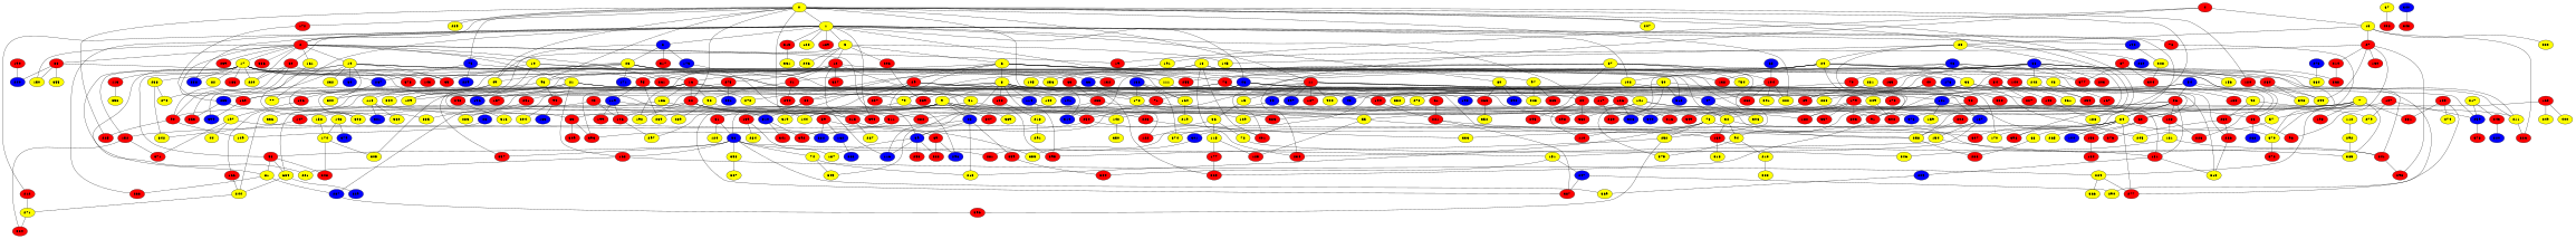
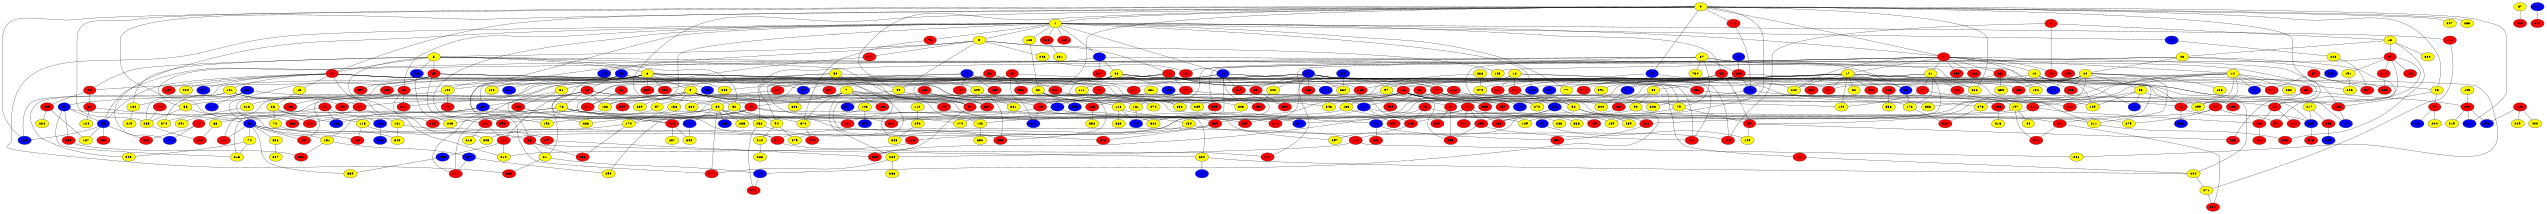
  graph {
    node [fillcolor=red style=filled]
    0 [fillcolor=yellow]
    1 [fillcolor=yellow]
    2
    11
    22
    49 [fillcolor=yellow]
    75 [fillcolor=blue]
    93 [fillcolor=yellow]
    116 [fillcolor=blue]
    120
    159 [fillcolor=yellow]
    172
    207 [fillcolor=yellow]
    222 [fillcolor=yellow]
    225
    285 [fillcolor=yellow]
    314 [fillcolor=blue]
    398
    258 [fillcolor=yellow]
    3 [fillcolor=blue]
    5 [fillcolor=yellow]
    20
    46 [fillcolor=blue]
    60
    76
    77 [fillcolor=yellow]
    80 [fillcolor=yellow]
    102 [fillcolor=yellow]
    123 [fillcolor=yellow]
    164 [fillcolor=yellow]
    189
    193 [fillcolor=blue]
    212
    266
    315
    338 [fillcolor=blue]
    394
    188 [fillcolor=yellow]
    10 [fillcolor=yellow]
    14 [fillcolor=yellow]
    17 [fillcolor=yellow]
    19
    21 [fillcolor=yellow]
    39 [fillcolor=blue]
    88
    150 [fillcolor=yellow]
    161 [fillcolor=yellow]
    169
    220 [fillcolor=yellow]
    239
    261
    386
    15 [fillcolor=yellow]
    85 [fillcolor=blue]
    101 [fillcolor=yellow]
    126
    127
    n58 [fillcolor=yellow label=900]
    259 [fillcolor=blue]
    313 [fillcolor=yellow]
    397 [fillcolor=blue]
    192 [fillcolor=yellow]
    215
    n64 [fillcolor=yellow label=634]
    282
    118 [fillcolor=yellow]
    334 [fillcolor=yellow]
    132
    229 [fillcolor=blue]
    267 [fillcolor=blue]
    99
    348 [fillcolor=yellow]
    235 [fillcolor=blue]
    333 [fillcolor=yellow]
    26 [fillcolor=yellow]
    109 [fillcolor=yellow]
    175 [fillcolor=blue]
    317
    6 [fillcolor=yellow]
    12
    145 [fillcolor=yellow]
    206
    246 [fillcolor=yellow]
    110
    295
    362
    71
    227
    117
    170 [fillcolor=yellow]
    251
    298
    321 [fillcolor=blue]
    90
    270 [fillcolor=yellow]
    373
    370 [fillcolor=yellow]
    263
    323 [fillcolor=yellow]
    390 [fillcolor=blue]
    281
    173
    219 [fillcolor=yellow]
    180 [fillcolor=yellow]
    228 [fillcolor=yellow]
    271 [fillcolor=yellow]
    331 [fillcolor=yellow]
    16
    42 [fillcolor=blue]
    399 [fillcolor=blue]
    35
    63
    64 [fillcolor=blue]
    232 [fillcolor=yellow]
    278 [fillcolor=yellow]
    299 [fillcolor=yellow]
    335 [fillcolor=yellow]
    353
    377
    66 [fillcolor=blue]
    81 [fillcolor=yellow]
    82 [fillcolor=yellow]
    95
    113
    143
    144 [fillcolor=yellow]
    152
    186
    201 [fillcolor=yellow]
    256 [fillcolor=yellow]
    312 [fillcolor=blue]
    83
    106
    168
    178 [fillcolor=yellow]
    187 [fillcolor=yellow]
    253
    322
    n139 [fillcolor=yellow label=655]
    240 [fillcolor=blue]
    395
    255
    58
    79 [fillcolor=yellow]
    111 [fillcolor=yellow]
    171 [fillcolor=blue]
    357
    4
    13 [fillcolor=yellow]
    234
    23 [fillcolor=yellow]
    27
    326
    380 [fillcolor=yellow]
    8 [fillcolor=yellow]
    29
    30
    32 [fillcolor=yellow]
    91
    138
    176 [fillcolor=blue]
    296 [fillcolor=blue]
    305 [fillcolor=yellow]
    41
    51 [fillcolor=yellow]
    73
    275
    327
    339
    9 [fillcolor=yellow]
    108
    114 [fillcolor=blue]
    137 [fillcolor=blue]
    141 [fillcolor=blue]
    146
    166
    194
    288 [fillcolor=yellow]
    47 [fillcolor=blue]
    53 [fillcolor=blue]
    160
    209 [fillcolor=yellow]
    257
    310 [fillcolor=blue]
    31
    139
    94 [fillcolor=yellow]
    276
    325
    245 [fillcolor=yellow]
    7 [fillcolor=yellow]
    57 [fillcolor=yellow]
    62
    198
    224 [fillcolor=yellow]
    381
    385 [fillcolor=yellow]
    153
    307
    277
    366 [fillcolor=yellow]
    372
    25 [fillcolor=blue]
    55 [fillcolor=yellow]
    147
    158 [fillcolor=yellow]
    269 [fillcolor=yellow]
    297 [fillcolor=yellow]
    347
    389 [fillcolor=yellow]
    218 [fillcolor=yellow]
    122
    344 [fillcolor=blue]
    151 [fillcolor=yellow]
    374 [fillcolor=yellow]
    154 [fillcolor=yellow]
    244 [fillcolor=yellow]
    221
    213 [fillcolor=yellow]
    359
    125
    68 [fillcolor=yellow]
    286
    309
    393
    342 [fillcolor=yellow]
    174 [fillcolor=yellow]
    52 [fillcolor=yellow]
    136 [fillcolor=yellow]
    157
    196 [fillcolor=blue]
    272 [fillcolor=yellow]
    287 [fillcolor=blue]
    308 [fillcolor=yellow]
    44 [fillcolor=yellow]
    36 [fillcolor=yellow]
    128
    345 [fillcolor=yellow]
    216
    328 [fillcolor=blue]
    378
    294
    223
    387
    98
    300 [fillcolor=yellow]
    237 [fillcolor=yellow]
    355 [fillcolor=yellow]
    351 [fillcolor=blue]
    24 [fillcolor=yellow]
    260 [fillcolor=blue]
    302
    96
    130
    191 [fillcolor=yellow]
    214
    293
    391 [fillcolor=yellow]
    233
    149 [fillcolor=yellow]
    383
    72 [fillcolor=yellow]
    115 [fillcolor=yellow]
    382 [fillcolor=blue]
    311
    289 [fillcolor=yellow]
    142 [fillcolor=yellow]
    283 [fillcolor=yellow]
    396
    121 [fillcolor=blue]
    119 [fillcolor=blue]
    248
    356 [fillcolor=yellow]
    324
    371
    18 [fillcolor=yellow]
    97 [fillcolor=yellow]
    262
    401
    365
    86
    197 [fillcolor=yellow]
    329 [fillcolor=blue]
    33 [fillcolor=yellow]
    43 [fillcolor=yellow]
    156 [fillcolor=yellow]
    211 [fillcolor=yellow]
    349
    183
    92 [fillcolor=yellow]
    167
    392
    384
    208
    182
    332 [fillcolor=yellow]
    368
    28 [fillcolor=blue]
    306 [fillcolor=yellow]
    74 [fillcolor=yellow]
    358 [fillcolor=yellow]
    369 [fillcolor=yellow]
    181
    318 [fillcolor=yellow]
    341
    124 [fillcolor=yellow]
    284 [fillcolor=yellow]
    375 [fillcolor=yellow]
    210 [fillcolor=yellow]
    34
    103
    346 [fillcolor=yellow]
    177
    37 [fillcolor=yellow]
    104
    252 [fillcolor=yellow]
    n317 [fillcolor=yellow label=754]
    268 [fillcolor=blue]
    38 [fillcolor=blue]
    89
    203
    241
    242 [fillcolor=yellow]
    264
    364 [fillcolor=yellow]
    280
    254
    40
    84 [fillcolor=yellow]
    330
    100 [fillcolor=blue]
    265 [fillcolor=yellow]
    301 [fillcolor=blue]
    230
    279 [fillcolor=yellow]
    45
    336 [fillcolor=yellow]
    48 [fillcolor=blue]
    70
    135
    140
    361 [fillcolor=yellow]
    236
    129 [fillcolor=yellow]
    360 [fillcolor=yellow]
    50 [fillcolor=yellow]
    247 [fillcolor=blue]
    367 [fillcolor=yellow]
    54 [fillcolor=blue]
    56
    226
    78 [fillcolor=yellow]
    303
    131 [fillcolor=yellow]
    350 [fillcolor=yellow]
    205 [fillcolor=blue]
    59
    69
    162 [fillcolor=blue]
    363 [fillcolor=blue]
    61
    184
    376 [fillcolor=blue]
    319 [fillcolor=yellow]
    65 [fillcolor=blue]
    67 [fillcolor=yellow]
    402
    352 [fillcolor=yellow]
    87
    304
    163 [fillcolor=blue]
    204 [fillcolor=yellow]
    388 [fillcolor=yellow]
    199
    250
    316 [fillcolor=yellow]
    105 [fillcolor=yellow]
    107
    291 [fillcolor=yellow]
    112 [fillcolor=yellow]
    292 [fillcolor=yellow]
    133 [fillcolor=blue]
    195 [fillcolor=blue]
    148 [fillcolor=yellow]
    379 [fillcolor=blue]
    290 [fillcolor=yellow]
    249 [fillcolor=yellow]
    165
    400 [fillcolor=yellow]
    179
    337
    185
    274 [fillcolor=yellow]
    190
    202
    217 [fillcolor=yellow]
    243
    320 [fillcolor=blue]
    231 [fillcolor=yellow]
    238 [fillcolor=yellow]
    273 [fillcolor=blue]
    340 [fillcolor=blue]
    343
    0 -- 1
    0 -- 2
    0 -- 11
    0 -- 22
    0 -- 49
    0 -- 75
    0 -- 93
    0 -- 116
    0 -- 120
    0 -- 159
    0 -- 172
    0 -- 207
    0 -- 222
    0 -- 225
    0 -- 285
    0 -- 314
    0 -- 398
    0 -- 258
    1 -- 2
    1 -- 3
    1 -- 5
    1 -- 20
    1 -- 46
    1 -- 60
    1 -- 76
    1 -- 77
-   1 -- 80
+   123 -- 80
    1 -- 102
    1 -- 123
    1 -- 164
    1 -- 189
    1 -- 193
    1 -- 212
    1 -- 266
    1 -- 315
    1 -- 338
    1 -- 394
    1 -- 188
    2 -- 10
    2 -- 14
    2 -- 17
    2 -- 19
    2 -- 21
    2 -- 39
    2 -- 88
    2 -- 150
    2 -- 161
    2 -- 169
    2 -- 220
    2 -- 239
    2 -- 261
    2 -- 386
    11 -- 39
    11 -- 169
    11 -- 15
    11 -- 85
    11 -- 101
    11 -- 126
    11 -- 127
    11 -- n58
    11 -- 259
    11 -- 313
    11 -- 397
    22 -- 394
    22 -- 192
    22 -- 215
    22 -- n64
    22 -- 282
    49 -- 118
    49 -- 334
    75 -- 132
    75 -- 229
    75 -- 267
    93 -- 169
    93 -- 99
    120 -- 348
    172 -- 235
    258 -- 286
    3 -- 26
    3 -- 109
    3 -- 175
    3 -- 317
    5 -- 49
    5 -- 192
    5 -- 6
    5 -- 12
    5 -- 145
    5 -- 206
    5 -- 246
    20 -- 110
    20 -- 295
    20 -- 362
    46 -- 71
    46 -- 227
    46 -- 117
    46 -- 170
    46 -- 251
    46 -- 298
    46 -- 321
    60 -- 220
    60 -- 90
    60 -- 270
    60 -- 373
    76 -- 370
    80 -- 263
    80 -- 323
    80 -- 390
    102 -- 281
    102 -- 173
    164 -- 219
    193 -- 228
    212 -- 271
    315 -- 331
    10 -- 109
    10 -- 16
    10 -- 42
    10 -- 399
    14 -- 90
    14 -- 35
    14 -- 63
    14 -- 64
    14 -- 232
-   14 -- 238
+   14 -- 278
    14 -- 299
    14 -- 335
    14 -- 353
    14 -- 377
    17 -- 338
    17 -- 220
    17 -- 35
    17 -- 66
    17 -- 81
    17 -- 82
    17 -- 95
    17 -- 113
    17 -- 143
    17 -- 144
    17 -- 152
    17 -- 186
    17 -- 201
    17 -- 256
    17 -- 312
    21 -- 222
    21 -- 77
    21 -- 71
    21 -- 83
    21 -- 106
    21 -- 168
    21 -- 178
    39 -- 116
    39 -- 187
    39 -- 253
    39 -- 322
    88 -- 150
    88 -- 267
    88 -- n139
    88 -- 240
    161 -- 321
    169 -- 399
    15 -- 36
    85 -- 144
    85 -- 137
    101 -- 258
    101 -- 298
    101 -- 128
    101 -- 345
    126 -- 282
    126 -- 216
    126 -- 328
    259 -- 378
    215 -- 237
    215 -- 355
    n64 -- 244
    n64 -- 329
    118 -- 321
    118 -- 129
    118 -- 360
    267 -- 300
    99 -- 163
    99 -- 204
    235 -- 353
    235 -- 308
    26 -- 49
    26 -- 143
    26 -- 395
    26 -- 255
    26 -- 58
    26 -- 79
    26 -- 111
    26 -- 171
    26 -- 357
    175 -- 215
    6 -- 11
    6 -- 8
    6 -- 29
    6 -- 30
    6 -- 32
    6 -- 91
    6 -- 138
    6 -- 176
    6 -- 296
    6 -- 305
    12 -- 215
    12 -- 16
    12 -- 35
    12 -- 41
    12 -- 51
    12 -- 73
    12 -- 275
    12 -- 327
    206 -- 339
    246 -- 261
    71 -- 144
    71 -- 86
    117 -- 280
    251 -- 335
    90 -- 225
    90 -- 149
    370 -- 372
    263 -- 352
    228 -- 304
    271 -- 324
    16 -- 22
    16 -- 126
    16 -- 114
    16 -- 52
    16 -- 136
    16 -- 157
    16 -- 196
    16 -- 272
    16 -- 287
    16 -- 308
    63 -- 325
    63 -- 98
    63 -- 233
    278 -- 383
    66 -- 178
    81 -- 266
    81 -- 287
    95 -- 269
    95 -- 121
    95 -- 119
    95 -- 248
    113 -- 356
    152 -- 324
    152 -- 371
    83 -- 309
    83 -- 393
    106 -- 197
    168 -- 201
    168 -- 224
    178 -- 383
    58 -- n64
    58 -- 81
    58 -- 208
    79 -- 90
    79 -- 182
    111 -- 332
    4 -- 19
    4 -- 13
    4 -- 234
    13 -- 23
    13 -- 27
    13 -- 326
    13 -- 380
    23 -- 145
    23 -- 98
    23 -- 24
    23 -- 260
    23 -- 302
    27 -- 299
    27 -- 96
    27 -- 130
    27 -- 191
    27 -- 214
    27 -- 293
    8 -- 116
    8 -- 20
    8 -- 180
    8 -- 395
    8 -- 339
    8 -- 9
    8 -- 108
    8 -- 114
    8 -- 137
    8 -- 141
    8 -- 146
    8 -- 166
    8 -- 194
    8 -- 288
    29 -- 30
    29 -- 47
    29 -- 53
    29 -- 160
    29 -- 209
    29 -- 257
    29 -- 310
    30 -- 31
    30 -- 139
    32 -- 160
    32 -- 94
    32 -- 276
    91 -- 325
    176 -- 245
    41 -- 52
    41 -- 294
    51 -- 223
    51 -- 387
    73 -- 263
    73 -- 79
    73 -- 98
    73 -- 300
    275 -- 393
    275 -- 351
+   9 -- 161
    9 -- 83
    9 -- 32
    9 -- 25
    9 -- 55
    9 -- 147
    9 -- 158
    9 -- 269
    9 -- 297
    9 -- 347
    9 -- 389
    108 -- 218
    114 -- 122
    114 -- 344
    137 -- 151
    137 -- 374
    137 -- 154
    146 -- 297
    166 -- 244
    194 -- 221
    47 -- 306
    53 -- 281
    53 -- 168
    53 -- 58
    53 -- 357
    53 -- 151
    53 -- 74
    53 -- 358
    53 -- 369
    160 -- 181
    160 -- 318
    209 -- 302
    310 -- 392
    310 -- 341
    31 -- 53
    31 -- 124
    139 -- 187
    139 -- 284
    94 -- 375
    94 -- 210
    7 -- 370
    7 -- 32
    7 -- 91
    7 -- 57
    7 -- 62
    7 -- 198
    7 -- 224
    7 -- 381
    7 -- 385
    57 -- 245
    62 -- 153
    62 -- 307
    224 -- 277
    224 -- 366
    153 -- 184
    25 -- 39
    25 -- 152
    25 -- 213
    25 -- 359
    55 -- 258
    55 -- 125
    147 -- 342
    158 -- 174
    218 -- 291
    151 -- 384
    151 -- 247
    154 -- 234
    154 -- 385
    244 -- 271
    221 -- 307
    221 -- 387
    359 -- 384
    68 -- 286
    174 -- 305
    174 -- 208
    52 -- 311
    52 -- 289
    136 -- 142
    136 -- 283
    287 -- 396
    36 -- 72
    36 -- 115
    36 -- 382
    128 -- 226
    128 -- 131
    223 -- 333
    98 -- 153
    98 -- 349
    24 -- 93
    24 -- 132
    24 -- 255
    24 -- 138
    24 -- 216
    24 -- 311
    24 -- 33
    24 -- 43
    24 -- 156
    24 -- 211
    191 -- 256
    214 -- 368
    233 -- 314
    233 -- 376
    233 -- 319
    72 -- 346
    115 -- 125
    115 -- 177
    311 -- 392
    142 -- 350
    121 -- 159
    121 -- 181
    121 -- 303
    119 -- 146
    119 -- 199
    119 -- 250
    248 -- 316
    18 -- 95
    18 -- 234
    18 -- 41
    18 -- 97
    18 -- 262
    18 -- 401
    97 -- 323
    97 -- 365
    86 -- 96
    86 -- 268
    197 -- 44
    197 -- 382
    197 -- 371
    33 -- 109
    33 -- 42
    33 -- 62
    33 -- 183
    43 -- 92
    43 -- 167
    211 -- 326
    92 -- 230
    92 -- 279
    167 -- 182
    28 -- 149
    74 -- 213
    74 -- 345
    358 -- 367
    181 -- 313
    181 -- 205
    210 -- 388
    34 -- 227
    34 -- 288
    34 -- 211
    34 -- 103
    103 -- 188
    177 -- 325
    37 -- 66
    37 -- 79
    37 -- 55
    37 -- 272
    37 -- 86
    37 -- 104
    37 -- 252
    37 -- n317
    104 -- 222
    104 -- 235
    104 -- 391
    104 -- 262
    252 -- 395
    252 -- 396
    38 -- 102
    38 -- 377
    38 -- 91
    38 -- 73
    38 -- 47
    38 -- 401
    38 -- 86
    38 -- 89
    38 -- 203
    38 -- 241
    38 -- 242
    38 -- 264
    38 -- 364
    89 -- 280
    241 -- 293
    242 -- 254
    264 -- 348
    264 -- 299
    40 -- 328
    40 -- 89
    40 -- 84
    40 -- 330
    84 -- 398
    84 -- 333
    84 -- 170
    84 -- 370
    84 -- 277
    84 -- 100
    84 -- 265
    84 -- 301
    301 -- 355
    230 -- 276
    230 -- 236
    45 -- 146
    45 -- 310
    45 -- 336
    48 -- 120
    48 -- 362
    48 -- 230
    48 -- 70
    48 -- 135
    48 -- 140
    70 -- 332
    70 -- 254
    140 -- 361
    236 -- 313
    50 -- 312
    50 -- 194
    50 -- 94
    50 -- 375
    247 -- 387
    247 -- 290
    54 -- 277
    54 -- 244
    54 -- 121
    54 -- 56
    54 -- 226
    56 -- 188
    56 -- 68
    56 -- 128
    56 -- 142
    56 -- 181
    56 -- 84
    56 -- 78
    78 -- 110
    78 -- 122
    78 -- 213
    78 -- 252
    78 -- 241
    131 -- 346
    131 -- 241
    205 -- 369
    59 -- 382
    59 -- 69
    59 -- 162
    69 -- 322
    69 -- 296
    162 -- 363
    61 -- 221
    65 -- 104
    67 -- 402
    87 -- 377
    87 -- 368
    87 -- 304
    250 -- 393
    250 -- 401
    105 -- 233
    107 -- 259
    107 -- 279
    107 -- 129
    112 -- 292
    292 -- 385
    133 -- 164
    133 -- 178
    133 -- 374
    133 -- 195
    148 -- 174
    148 -- 379
    165 -- 376
    165 -- 249
    165 -- 400
    179 -- 344
    179 -- 211
    179 -- 182
    179 -- 303
    179 -- 250
    179 -- 337
    185 -- 381
    185 -- 290
    185 -- 274
    190 -- 240
    202 -- 258
    217 -- 259
    217 -- 243
    243 -- 320
    231 -- 278
    231 -- 236
    238 -- 270
    238 -- 342
    273 -- 364
    340 -- 343
  }
